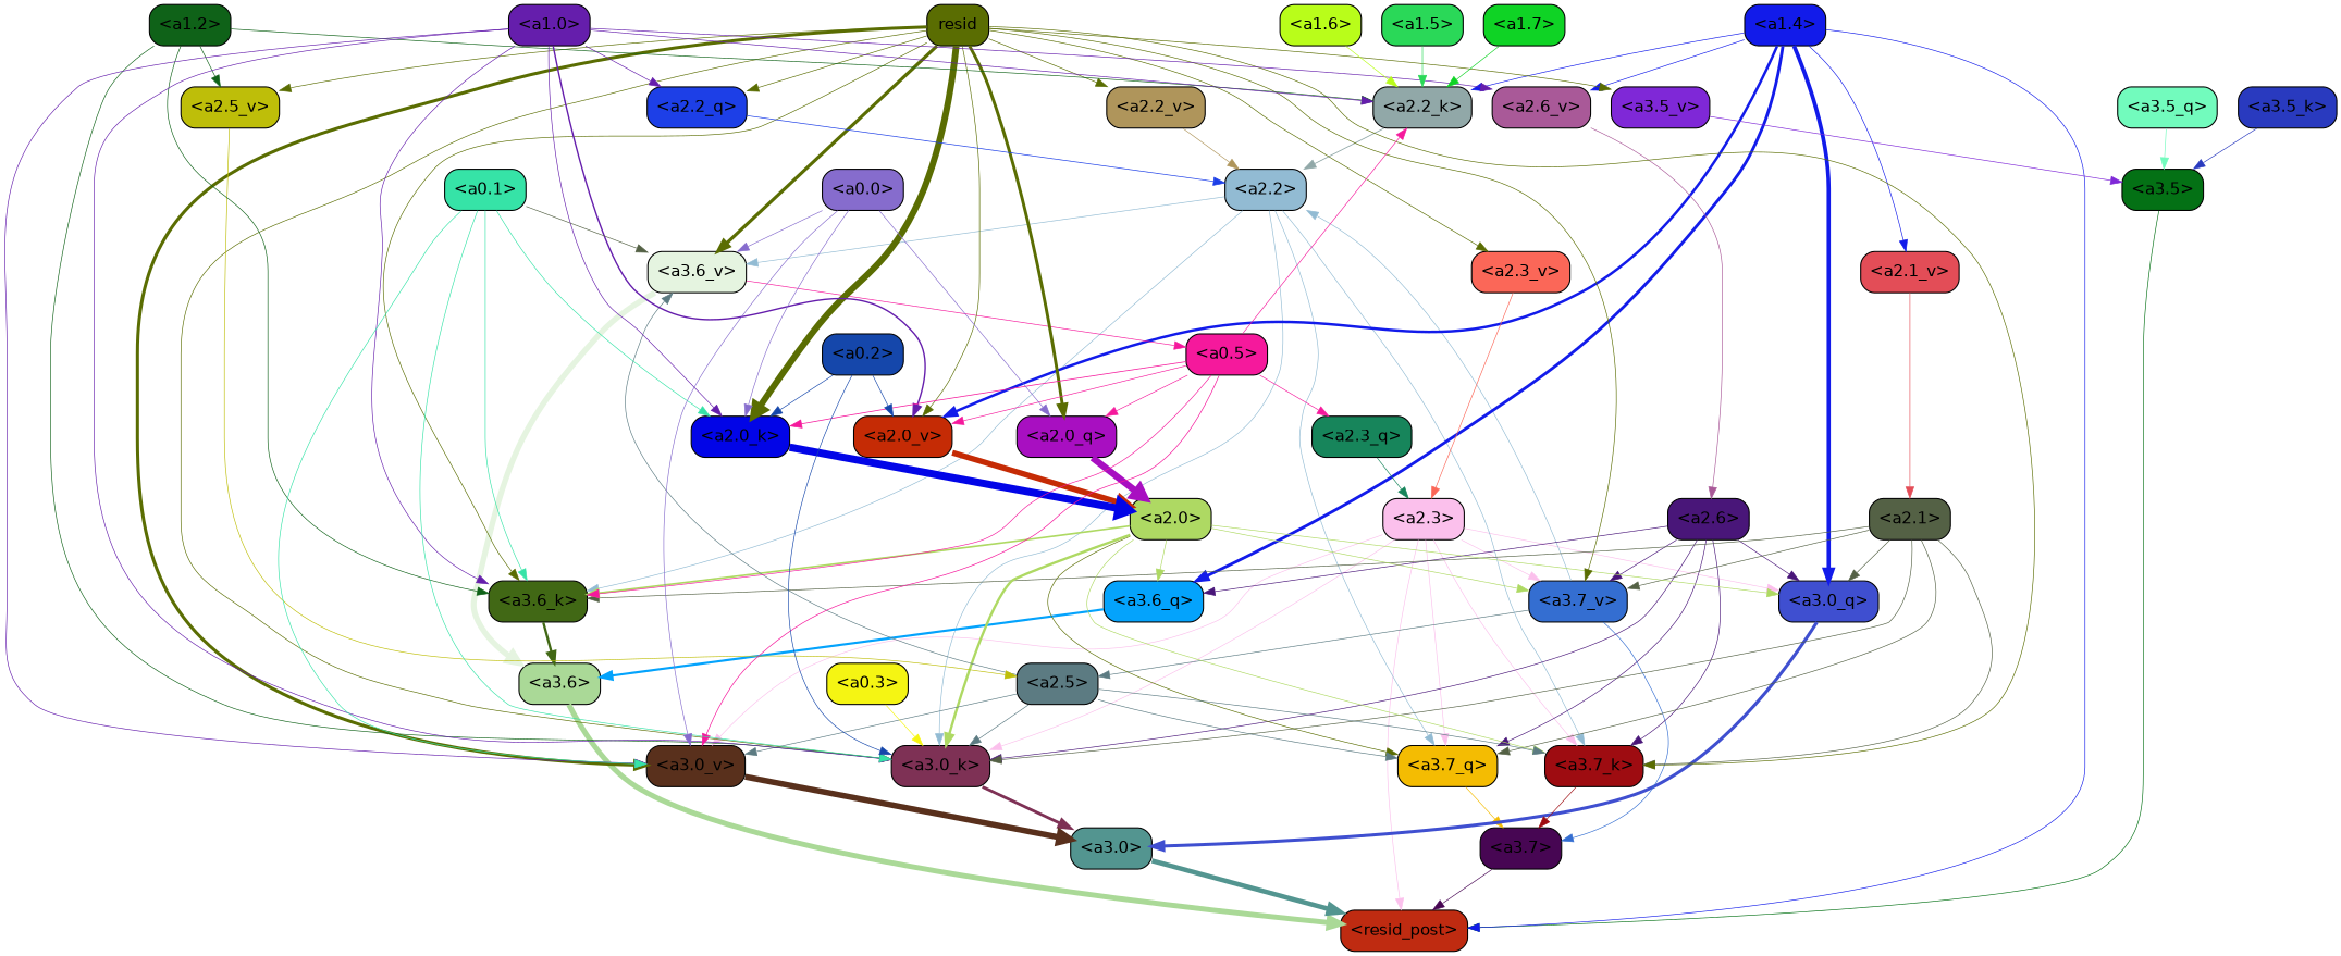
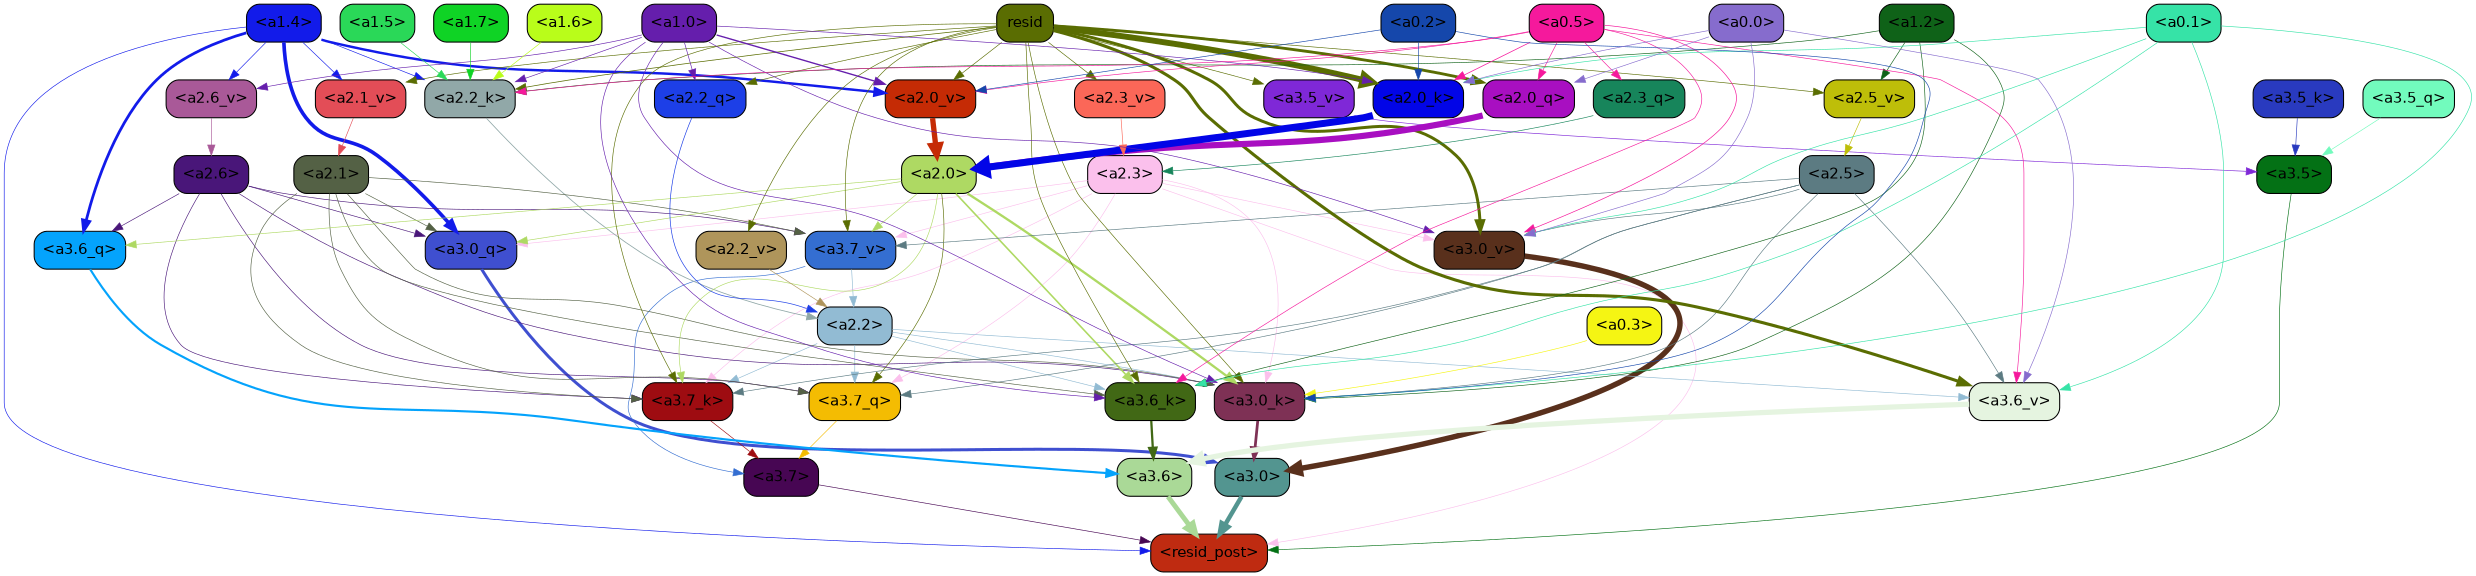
  strict digraph {
    splines=true
    node [color=black fontname=Helvetica shape=box style="filled, rounded"]
    edge [color="#5a6d02" penwidth=0.6]
    "<a3.7>" [fillcolor="#470653"]
    "<resid_post>" [fillcolor="#bf2b11"]
    "<a3.6>" [fillcolor="#aad997"]
    "<a3.5>" [fillcolor="#047115"]
    "<a3.0>" [fillcolor="#539590"]
    "<a2.3>" [fillcolor="#fbc0ec"]
    "<a3.7_q>" [fillcolor="#f4bc02"]
    "<a3.0_q>" [fillcolor="#3f4fd0"]
    "<a3.7_k>" [fillcolor="#9e0c11"]
    "<a3.0_k>" [fillcolor="#7e3155"]
    "<a3.7_v>" [fillcolor="#346ed1"]
    "<a3.0_v>" [fillcolor="#59301c"]
    "<a2.2>" [fillcolor="#92bbd3"]
    "<a1.4>" [fillcolor="#121bea"]
    "<a3.6_q>" [fillcolor="#04a3fc"]
    "<a2.2_k>" [fillcolor="#91a8a8"]
    "<a2.6_v>" [fillcolor="#a95998"]
    "<a2.1_v>" [fillcolor="#e34d57"]
    "<a2.0_v>" [fillcolor="#c52b05"]
    "<a2.6>" [fillcolor="#491679"]
    "<a2.1>" [fillcolor="#546145"]
    "<a2.0>" [fillcolor="#aed963"]
    "<a3.6_k>" [fillcolor="#416815"]
    "<a3.6_v>" [fillcolor="#e5f4e0"]
    "<a3.5_q>" [fillcolor="#72fbbd"]
    "<a3.5_k>" [fillcolor="#293abf"]
    "<a3.5_v>" [fillcolor="#7f28d7"]
    "<a2.5>" [fillcolor="#5c7b82"]
    n29 [fillcolor="#5a6d02" label=resid]
    "<a2.2_q>" [fillcolor="#1d3fe7"]
    "<a2.0_q>" [fillcolor="#a80fc1"]
    "<a2.0_k>" [fillcolor="#0205e7"]
    "<a2.5_v>" [fillcolor="#bebe09"]
    "<a2.3_v>" [fillcolor="#fb6758"]
    "<a2.2_v>" [fillcolor="#af955b"]
    "<a1.2>" [fillcolor="#0f6218"]
    "<a1.0>" [fillcolor="#651eac"]
    "<a0.5>" [fillcolor="#f5199c"]
    "<a2.3_q>" [fillcolor="#17855b"]
    "<a0.1>" [fillcolor="#36e3a7"]
    "<a0.3>" [fillcolor="#f5f513"]
    "<a0.2>" [fillcolor="#1547ab"]
    "<a0.0>" [fillcolor="#866ccd"]
    "<a1.7>" [fillcolor="#0fd325"]
    "<a1.6>" [fillcolor="#b9fd1a"]
    "<a1.5>" [fillcolor="#2ad858"]
    "<a3.7>" -> "<resid_post>" [color="#470653"]
    "<a3.6>" -> "<resid_post>" [color="#aad997" penwidth=4.670643210411072]
    "<a3.5>" -> "<resid_post>" [color="#047115"]
    "<a3.0>" -> "<resid_post>" [color="#539590" penwidth=4.246885180473328]
    "<a2.3>" -> "<resid_post>" [color="#fbc0ec"]
    "<a2.3>" -> "<a3.7_q>" [color="#fbc0ec"]
    "<a2.3>" -> "<a3.0_q>" [color="#fbc0ec"]
    "<a2.3>" -> "<a3.7_k>" [color="#fbc0ec"]
    "<a2.3>" -> "<a3.0_k>" [color="#fbc0ec"]
    "<a2.3>" -> "<a3.7_v>" [color="#fbc0ec"]
    "<a2.3>" -> "<a3.0_v>" [color="#fbc0ec"]
    "<a3.7_q>" -> "<a3.7>" [color="#f4bc02"]
    "<a3.0_q>" -> "<a3.0>" [color="#3f4fd0" penwidth=2.8638100624084473]
    "<a3.7_k>" -> "<a3.7>" [color="#9e0c11"]
    "<a3.0_k>" -> "<a3.0>" [color="#7e3155" penwidth=2.6274144649505615]
    "<a3.7_v>" -> "<a3.7>" [color="#346ed1"]
    "<a3.7_v>" -> "<a2.2>" [color="#92bbd3"]
    "<a3.0_v>" -> "<a3.0>" [color="#59301c" penwidth=5.188832879066467]
    "<a2.2>" -> "<a3.7_q>" [color="#92bbd3"]
    "<a2.2>" -> "<a3.7_k>" [color="#92bbd3"]
    "<a2.2>" -> "<a3.0_k>" [color="#92bbd3"]
    "<a2.2>" -> "<a3.6_k>" [color="#92bbd3"]
    "<a2.2>" -> "<a3.6_v>" [color="#92bbd3"]
    "<a1.4>" -> "<resid_post>" [color="#121bea"]
    "<a1.4>" -> "<a3.0_q>" [color="#121bea" penwidth=3.477886103093624]
    "<a1.4>" -> "<a3.6_q>" [color="#121bea" penwidth=2.6487714648246765]
    "<a1.4>" -> "<a2.2_k>" [color="#121bea"]
    "<a1.4>" -> "<a2.6_v>" [color="#121bea"]
    "<a1.4>" -> "<a2.1_v>" [color="#121bea"]
    "<a1.4>" -> "<a2.0_v>" [color="#121bea" penwidth=2.3358620405197144]
    "<a3.6_q>" -> "<a3.6>" [color="#04a3fc" penwidth=2.03758105635643]
    "<a2.2_k>" -> "<a2.2>" [color="#91a8a8" penwidth=0.7811911106109619]
    "<a2.6_v>" -> "<a2.6>" [color="#a95998"]
    "<a2.1_v>" -> "<a2.1>" [color="#e34d57"]
    "<a2.0_v>" -> "<a2.0>" [color="#c52b05" penwidth=5.070239782333374]
    "<a2.6>" -> "<a3.7_q>" [color="#491679"]
    "<a2.6>" -> "<a3.0_q>" [color="#491679"]
    "<a2.6>" -> "<a3.7_k>" [color="#491679"]
    "<a2.6>" -> "<a3.0_k>" [color="#491679"]
    "<a2.6>" -> "<a3.7_v>" [color="#491679"]
    "<a2.6>" -> "<a3.6_q>" [color="#491679"]
    "<a2.1>" -> "<a3.7_q>" [color="#546145"]
    "<a2.1>" -> "<a3.0_q>" [color="#546145"]
    "<a2.1>" -> "<a3.7_k>" [color="#546145"]
    "<a2.1>" -> "<a3.0_k>" [color="#546145"]
    "<a2.1>" -> "<a3.7_v>" [color="#546145"]
    "<a2.1>" -> "<a3.6_k>" [color="#546145"]
    "<a2.0>" -> "<a3.7_q>"
    "<a2.0>" -> "<a3.0_q>" [color="#aed963"]
    "<a2.0>" -> "<a3.7_k>" [color="#aed963"]
    "<a2.0>" -> "<a3.0_k>" [color="#aed963" penwidth=2.23091459274292]
    "<a2.0>" -> "<a3.7_v>" [color="#aed963"]
    "<a2.0>" -> "<a3.6_q>" [color="#aed963"]
    "<a2.0>" -> "<a3.6_k>" [color="#aed963" penwidth=1.5417278409004211]
    "<a3.6_k>" -> "<a3.6>" [color="#416815" penwidth=2.174198240041733]
    "<a3.6_v>" -> "<a3.6>" [color="#e5f4e0" penwidth=5.002329230308533]
    "<a3.5_q>" -> "<a3.5>" [color="#72fbbd"]
    "<a3.5_k>" -> "<a3.5>" [color="#293abf"]
    "<a3.5_v>" -> "<a3.5>" [color="#7f28d7"]
    "<a2.5>" -> "<a3.7_q>" [color="#5c7b82"]
    "<a2.5>" -> "<a3.7_k>" [color="#5c7b82"]
    "<a2.5>" -> "<a3.0_k>" [color="#5c7b82"]
-   "<a3.7_v>" -> "<a2.5>" [color="#5c7b82"]
+   "<a2.5>" -> "<a3.7_v>" [color="#5c7b82"]
    "<a2.5>" -> "<a3.0_v>" [color="#5c7b82"]
    "<a2.5>" -> "<a3.6_v>" [color="#5c7b82"]
    n29 -> "<a3.7_k>"
    n29 -> "<a3.0_k>"
    n29 -> "<a3.7_v>"
    n29 -> "<a3.0_v>" [penwidth=2.8577730655670166]
+   n29 -> "<a2.2_k>" [penwidth=0.69573974609375]
+   n29 -> "<a2.1_v>"
    n29 -> "<a2.0_v>"
    n29 -> "<a3.6_k>"
    n29 -> "<a3.6_v>" [penwidth=2.9511587619781494]
    n29 -> "<a3.5_v>"
    n29 -> "<a2.2_q>"
    n29 -> "<a2.0_q>" [penwidth=2.7340729534626007]
    n29 -> "<a2.0_k>" [penwidth=5.629883050918579]
    n29 -> "<a2.5_v>"
    n29 -> "<a2.3_v>"
    n29 -> "<a2.2_v>"
    "<a2.2_q>" -> "<a2.2>" [color="#1d3fe7" penwidth=0.6407594680786133]
    "<a2.0_q>" -> "<a2.0>" [color="#a80fc1" penwidth=5.885338068008423]
    "<a2.0_k>" -> "<a2.0>" [color="#0205e7" penwidth=6.657835483551025]
    "<a2.5_v>" -> "<a2.5>" [color="#bebe09"]
    "<a2.3_v>" -> "<a2.3>" [color="#fb6758"]
    "<a2.2_v>" -> "<a2.2>" [color="#af955b"]
    "<a1.2>" -> "<a3.0_k>" [color="#0f6218"]
    "<a1.2>" -> "<a2.2_k>" [color="#0f6218"]
    "<a1.2>" -> "<a3.6_k>" [color="#0f6218"]
    "<a1.2>" -> "<a2.5_v>" [color="#0f6218"]
    "<a1.0>" -> "<a3.0_k>" [color="#651eac"]
    "<a1.0>" -> "<a3.0_v>" [color="#651eac"]
    "<a1.0>" -> "<a2.2_k>" [color="#651eac"]
    "<a1.0>" -> "<a2.6_v>" [color="#651eac"]
    "<a1.0>" -> "<a2.0_v>" [color="#651eac" penwidth=1.3103609085083008]
    "<a1.0>" -> "<a3.6_k>" [color="#651eac"]
    "<a1.0>" -> "<a2.2_q>" [color="#651eac"]
    "<a1.0>" -> "<a2.0_k>" [color="#651eac"]
    "<a0.5>" -> "<a3.0_v>" [color="#f5199c" penwidth=0.6446345448493958]
    "<a0.5>" -> "<a2.2_k>" [color="#f5199c"]
    "<a0.5>" -> "<a2.0_v>" [color="#f5199c"]
    "<a0.5>" -> "<a3.6_k>" [color="#f5199c"]
-   "<a3.6_v>" -> "<a0.5>" [color="#f5199c"]
+   "<a0.5>" -> "<a3.6_v>" [color="#f5199c"]
    "<a0.5>" -> "<a2.0_q>" [color="#f5199c"]
    "<a0.5>" -> "<a2.0_k>" [color="#f5199c" penwidth=0.7065601348876953]
    "<a0.5>" -> "<a2.3_q>" [color="#f5199c"]
    "<a2.3_q>" -> "<a2.3>" [color="#17855b"]
    "<a0.1>" -> "<a3.0_k>" [color="#36e3a7"]
    "<a0.1>" -> "<a3.0_v>" [color="#36e3a7"]
    "<a0.1>" -> "<a3.6_k>" [color="#36e3a7"]
-   "<a0.1>" -> "<a3.6_v>" [color="#546145"]
+   "<a0.1>" -> "<a3.6_v>" [color="#36e3a7"]
    "<a0.1>" -> "<a2.0_k>" [color="#36e3a7"]
    "<a0.3>" -> "<a3.0_k>" [color="#f5f513"]
    "<a0.2>" -> "<a3.0_k>" [color="#1547ab"]
    "<a0.2>" -> "<a2.0_v>" [color="#1547ab"]
    "<a0.2>" -> "<a2.0_k>" [color="#1547ab"]
    "<a0.0>" -> "<a3.0_v>" [color="#866ccd"]
    "<a0.0>" -> "<a3.6_v>" [color="#866ccd"]
    "<a0.0>" -> "<a2.0_q>" [color="#866ccd"]
    "<a0.0>" -> "<a2.0_k>" [color="#866ccd"]
    "<a1.7>" -> "<a2.2_k>" [color="#0fd325"]
    "<a1.6>" -> "<a2.2_k>" [color="#b9fd1a"]
    "<a1.5>" -> "<a2.2_k>" [color="#2ad858"]
  }
